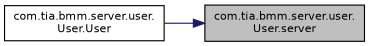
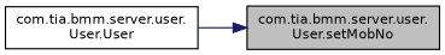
  digraph {
    rankdir=RL
    node [color=black fontname=Helvetica fontsize=10 shape=record style=filled]
-   n1 [fillcolor=grey75 fontcolor=black height=0.2 label="com.tia.bmm.server.user.\lUser.server" width=0.4]
+   n1 [fillcolor=grey75 fontcolor=black height=0.2 label="com.tia.bmm.server.user.\lUser.setMobNo" width=0.4]
    n2 [fillcolor=white height=0.2 label="com.tia.bmm.server.user.\lUser.User" width=0.4]
    n1 -> n2 [color=midnightblue dir=back fontname=Helvetica fontsize=10 labelfontname=Helvetica labelfontsize=10 style=solid]
  }
